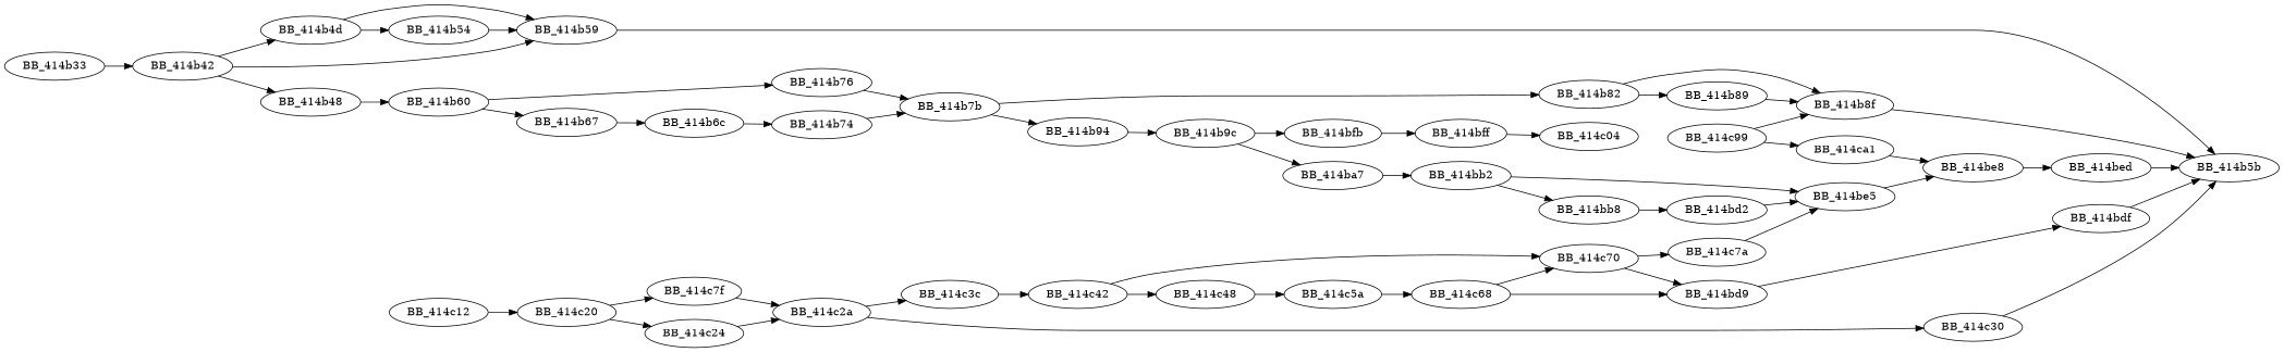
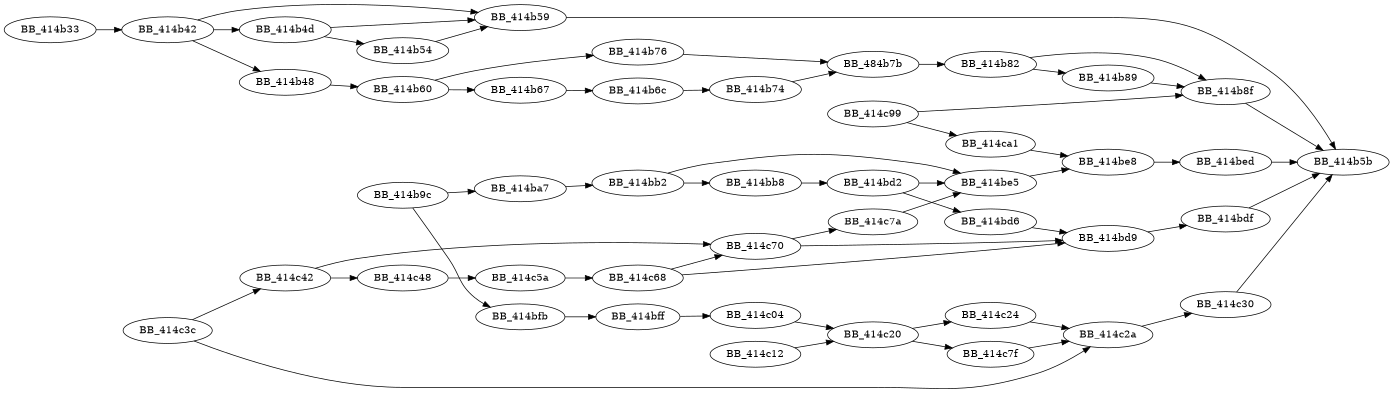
  digraph {
    rankdir=LR
    BB_414b33
    BB_414b42
    BB_414b59
    BB_414b48
    BB_414b4d
    BB_414b5b
    BB_414b60
    BB_414b54
    BB_414b67
    BB_414b76
    BB_414b6c
-   BB_414b7b
+   BB_414b7b [label=BB_484b7b]
    BB_414b74
    BB_414b82
-   BB_414b94
    BB_414b89
    BB_414b8f
    BB_414b9c
    BB_414ba7
    BB_414bfb
    BB_414bb2
    BB_414bff
    BB_414bb8
    BB_414be5
    BB_414c04
    BB_414c12
    BB_414c20
    BB_414bd2
    BB_414be8
+   BB_414bd6
    BB_414bed
    BB_414bd9
    BB_414bdf
    BB_414c24
    BB_414c7f
    BB_414c2a
    BB_414c30
    BB_414c3c
    BB_414c99
    BB_414ca1
    BB_414c42
    BB_414c48
    BB_414c70
    BB_414c5a
    BB_414c7a
    BB_414c68
    BB_414b33 -> BB_414b42
    BB_414b42 -> BB_414b59
    BB_414b42 -> BB_414b48
    BB_414b42 -> BB_414b4d
    BB_414b59 -> BB_414b5b
    BB_414b48 -> BB_414b60
    BB_414b4d -> BB_414b59
    BB_414b4d -> BB_414b54
    BB_414b60 -> BB_414b67
    BB_414b60 -> BB_414b76
    BB_414b54 -> BB_414b59
    BB_414b67 -> BB_414b6c
    BB_414b76 -> BB_414b7b
    BB_414b6c -> BB_414b74
    BB_414b7b -> BB_414b82
-   BB_414b7b -> BB_414b94
    BB_414b74 -> BB_414b7b
    BB_414b82 -> BB_414b89
    BB_414b82 -> BB_414b8f
-   BB_414b94 -> BB_414b9c
    BB_414b89 -> BB_414b8f
    BB_414b8f -> BB_414b5b
    BB_414b9c -> BB_414ba7
    BB_414b9c -> BB_414bfb
    BB_414ba7 -> BB_414bb2
    BB_414bfb -> BB_414bff
    BB_414bb2 -> BB_414bb8
    BB_414bb2 -> BB_414be5
    BB_414bff -> BB_414c04
    BB_414bb8 -> BB_414bd2
    BB_414be5 -> BB_414be8
+   BB_414c04 -> BB_414c20
    BB_414c12 -> BB_414c20
    BB_414c20 -> BB_414c24
    BB_414c20 -> BB_414c7f
    BB_414bd2 -> BB_414be5
+   BB_414bd2 -> BB_414bd6
    BB_414be8 -> BB_414bed
+   BB_414bd6 -> BB_414bd9
    BB_414bed -> BB_414b5b
    BB_414bd9 -> BB_414bdf
    BB_414bdf -> BB_414b5b
    BB_414c24 -> BB_414c2a
    BB_414c7f -> BB_414c2a
    BB_414c2a -> BB_414c30
-   BB_414c2a -> BB_414c3c
+   BB_414c3c -> BB_414c2a
    BB_414c30 -> BB_414b5b
    BB_414c3c -> BB_414c42
    BB_414c99 -> BB_414b8f
    BB_414c99 -> BB_414ca1
    BB_414ca1 -> BB_414be8
    BB_414c42 -> BB_414c48
    BB_414c42 -> BB_414c70
    BB_414c48 -> BB_414c5a
    BB_414c70 -> BB_414bd9
    BB_414c70 -> BB_414c7a
    BB_414c5a -> BB_414c68
    BB_414c7a -> BB_414be5
    BB_414c68 -> BB_414bd9
    BB_414c68 -> BB_414c70
  }
